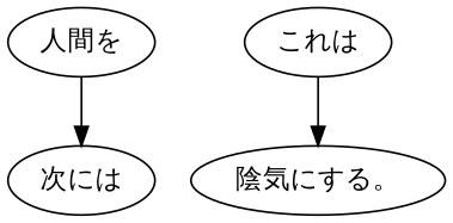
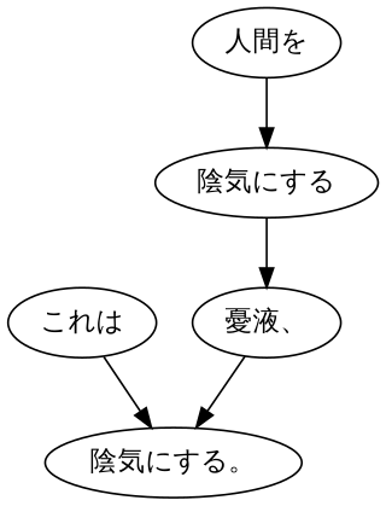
  digraph {
    fontname="Patrick Hand"
    node [fontname="Patrick Hand"]
    edge [fontname="Patrick Hand"]
-   n1 [label="次には"]
+   n1 [label="陰気にする"]
+   n2 [label="憂液、"]
    n3 [label="陰気にする。"]
    n4 [label="これは"]
    n5 [label="人間を"]
+   n1 -> n2
+   n2 -> n3
    n4 -> n3
    n5 -> n1
  }
